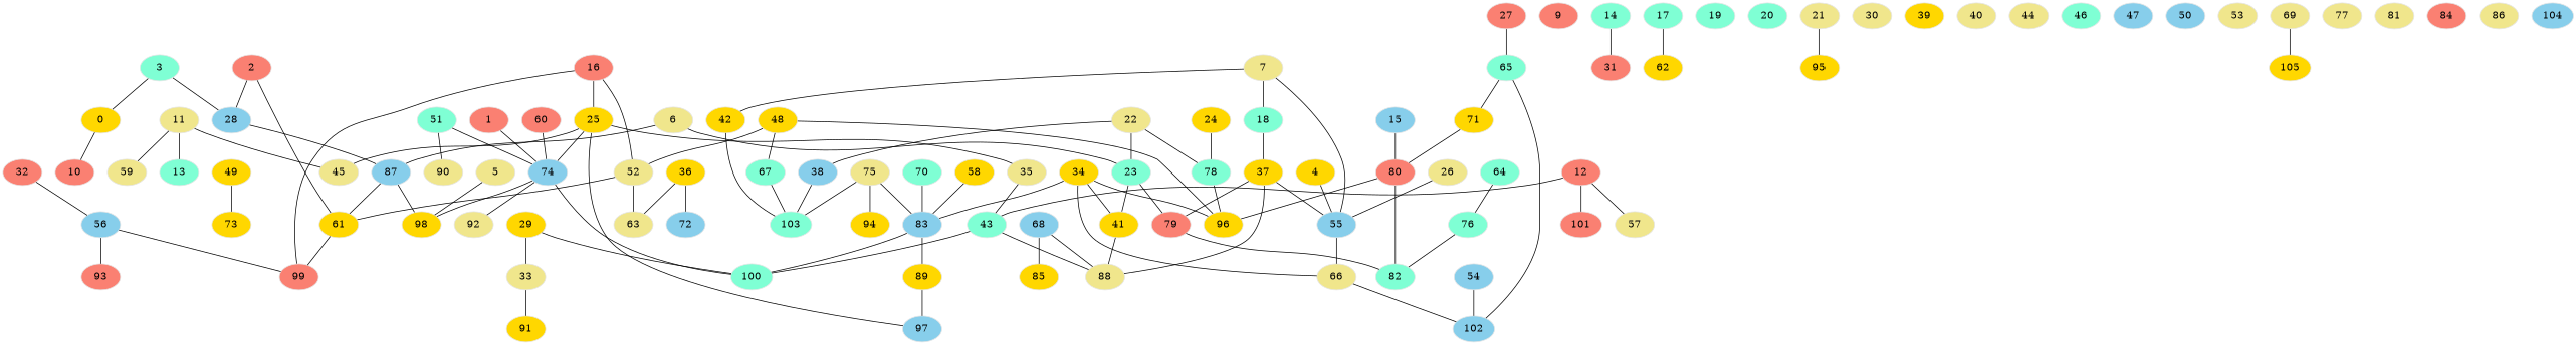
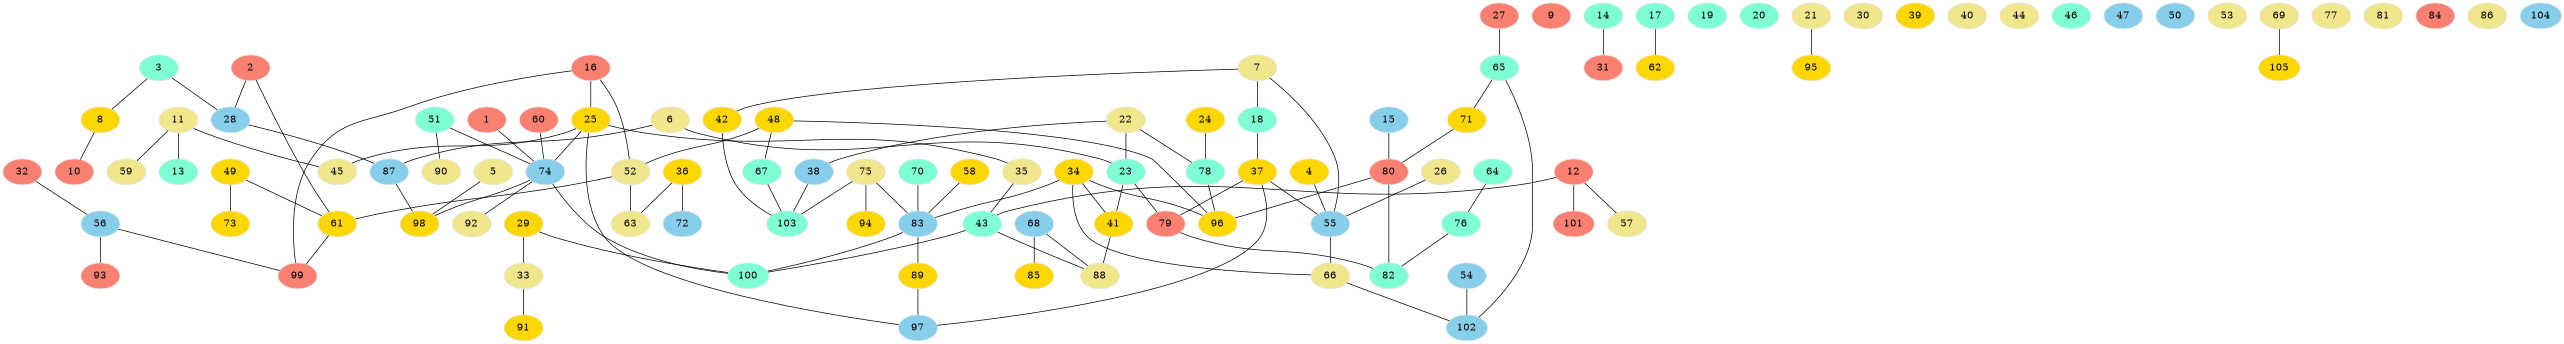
  graph {
    node [color=gray90 fillcolor=khaki style=filled]
    1 [fillcolor=salmon]
    74 [fillcolor=skyblue]
    98 [fillcolor=gold]
    100 [fillcolor=aquamarine]
    92
    2 [fillcolor=salmon]
    28 [fillcolor=skyblue]
    61 [fillcolor=gold]
    87 [fillcolor=skyblue]
    99 [fillcolor=salmon]
    3 [fillcolor=aquamarine]
-   8 [fillcolor=gold label=0]
+   8 [fillcolor=gold]
    10 [fillcolor=salmon]
    4 [fillcolor=gold]
    55 [fillcolor=skyblue]
    66
    5
    23 [fillcolor=aquamarine]
    6
    41 [fillcolor=gold]
    79 [fillcolor=salmon]
    7
    18 [fillcolor=aquamarine]
    42 [fillcolor=gold]
    37 [fillcolor=gold]
    103 [fillcolor=aquamarine]
    9 [fillcolor=salmon]
    13 [fillcolor=aquamarine]
    11
    45
    59
    12 [fillcolor=salmon]
    43 [fillcolor=aquamarine]
    57
    101 [fillcolor=salmon]
    88
    14 [fillcolor=aquamarine]
    31 [fillcolor=salmon]
    15 [fillcolor=skyblue]
    80 [fillcolor=salmon]
    96 [fillcolor=gold]
    82 [fillcolor=aquamarine]
    16 [fillcolor=salmon]
    25 [fillcolor=gold]
    52
    35
    97 [fillcolor=skyblue]
    63
    17 [fillcolor=aquamarine]
    62 [fillcolor=gold]
    19 [fillcolor=aquamarine]
    20 [fillcolor=aquamarine]
    95 [fillcolor=gold]
    21
    22
    38 [fillcolor=skyblue]
    78 [fillcolor=aquamarine]
    24 [fillcolor=gold]
    26
    27 [fillcolor=salmon]
    65 [fillcolor=aquamarine]
    102 [fillcolor=skyblue]
    71 [fillcolor=gold]
    29 [fillcolor=gold]
    33
    91 [fillcolor=gold]
    30
    32 [fillcolor=salmon]
    56 [fillcolor=skyblue]
    93 [fillcolor=salmon]
    34 [fillcolor=gold]
    83 [fillcolor=skyblue]
    89 [fillcolor=gold]
    36 [fillcolor=gold]
    72 [fillcolor=skyblue]
    39 [fillcolor=gold]
    40
    44
    46 [fillcolor=aquamarine]
    47 [fillcolor=skyblue]
    48 [fillcolor=gold]
    67 [fillcolor=aquamarine]
    49 [fillcolor=gold]
    73 [fillcolor=gold]
    50 [fillcolor=skyblue]
    51 [fillcolor=aquamarine]
    90
    53
    54 [fillcolor=skyblue]
    58 [fillcolor=gold]
    60 [fillcolor=salmon]
    64 [fillcolor=aquamarine]
    76 [fillcolor=aquamarine]
    68 [fillcolor=skyblue]
    85 [fillcolor=gold]
    105 [fillcolor=gold]
    69
    70 [fillcolor=aquamarine]
    75
    94 [fillcolor=gold]
    77
    81
    84 [fillcolor=salmon]
    86
    104 [fillcolor=skyblue]
    1 -- 74
    74 -- 98
    74 -- 100
    74 -- 92
    2 -- 28
    2 -- 61
    28 -- 87
    61 -- 99
    87 -- 98
    3 -- 28
    3 -- 8
    8 -- 10
    4 -- 55
    55 -- 66
    66 -- 102
    5 -- 98
    23 -- 41
    23 -- 79
    6 -- 87
    6 -- 23
    41 -- 88
    79 -- 82
    7 -- 55
    7 -- 18
    7 -- 42
    18 -- 37
    42 -- 103
    37 -- 55
    37 -- 79
-   37 -- 88
+   37 -- 97
    11 -- 13
    11 -- 45
    11 -- 59
    12 -- 43
    12 -- 57
    12 -- 101
    43 -- 100
    43 -- 88
    14 -- 31
    15 -- 80
    80 -- 96
    80 -- 82
    16 -- 99
    16 -- 25
    16 -- 52
    25 -- 74
    25 -- 45
    25 -- 35
    25 -- 97
    52 -- 61
    52 -- 63
    35 -- 43
    17 -- 62
    21 -- 95
    22 -- 23
    22 -- 38
    22 -- 78
    38 -- 103
    78 -- 96
    24 -- 78
    26 -- 55
    27 -- 65
    65 -- 102
    65 -- 71
    71 -- 80
    29 -- 100
    29 -- 33
    33 -- 91
    32 -- 56
    56 -- 99
    56 -- 93
    34 -- 66
    34 -- 41
    34 -- 96
    34 -- 83
    83 -- 100
    83 -- 89
    89 -- 97
    36 -- 63
    36 -- 72
    48 -- 96
    48 -- 52
    48 -- 67
    67 -- 103
-   87 -- 61
+   49 -- 61
    49 -- 73
    51 -- 74
    51 -- 90
    54 -- 102
    58 -- 83
    60 -- 74
    64 -- 76
    76 -- 82
    68 -- 88
    68 -- 85
    69 -- 105
    70 -- 83
    75 -- 103
    75 -- 83
    75 -- 94
  }
